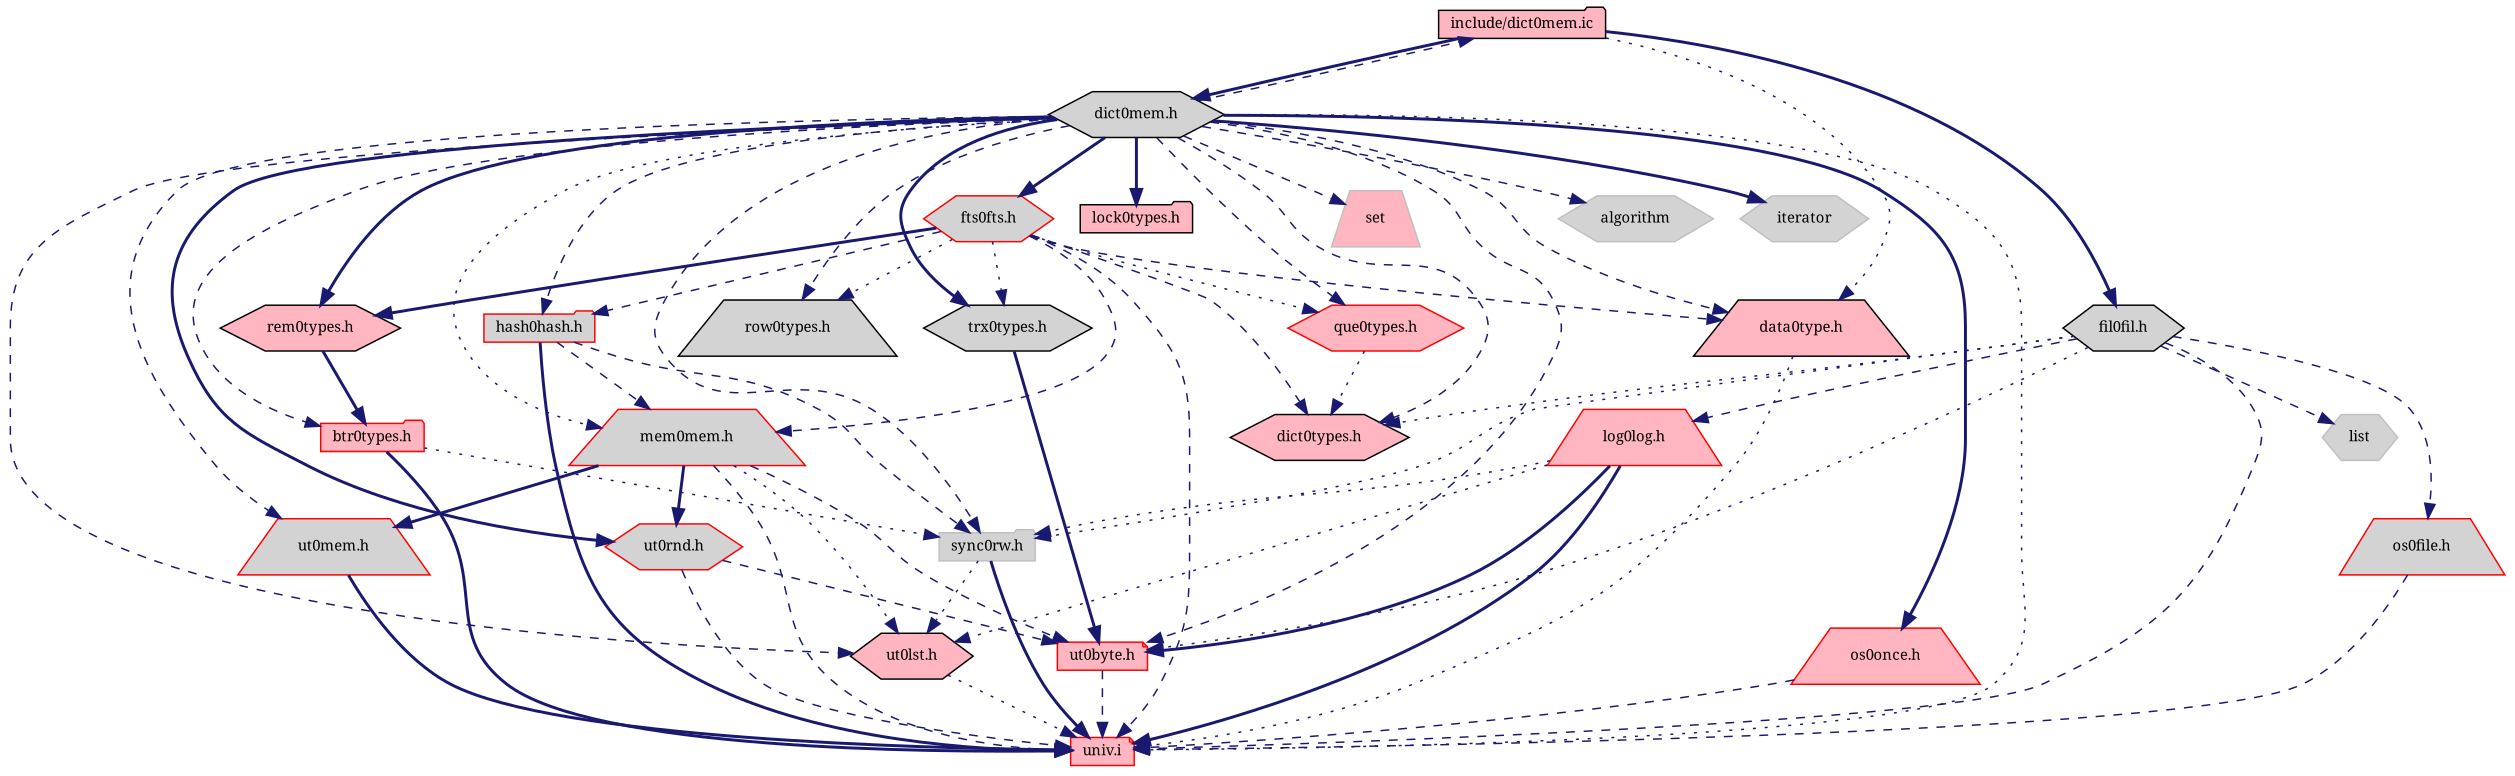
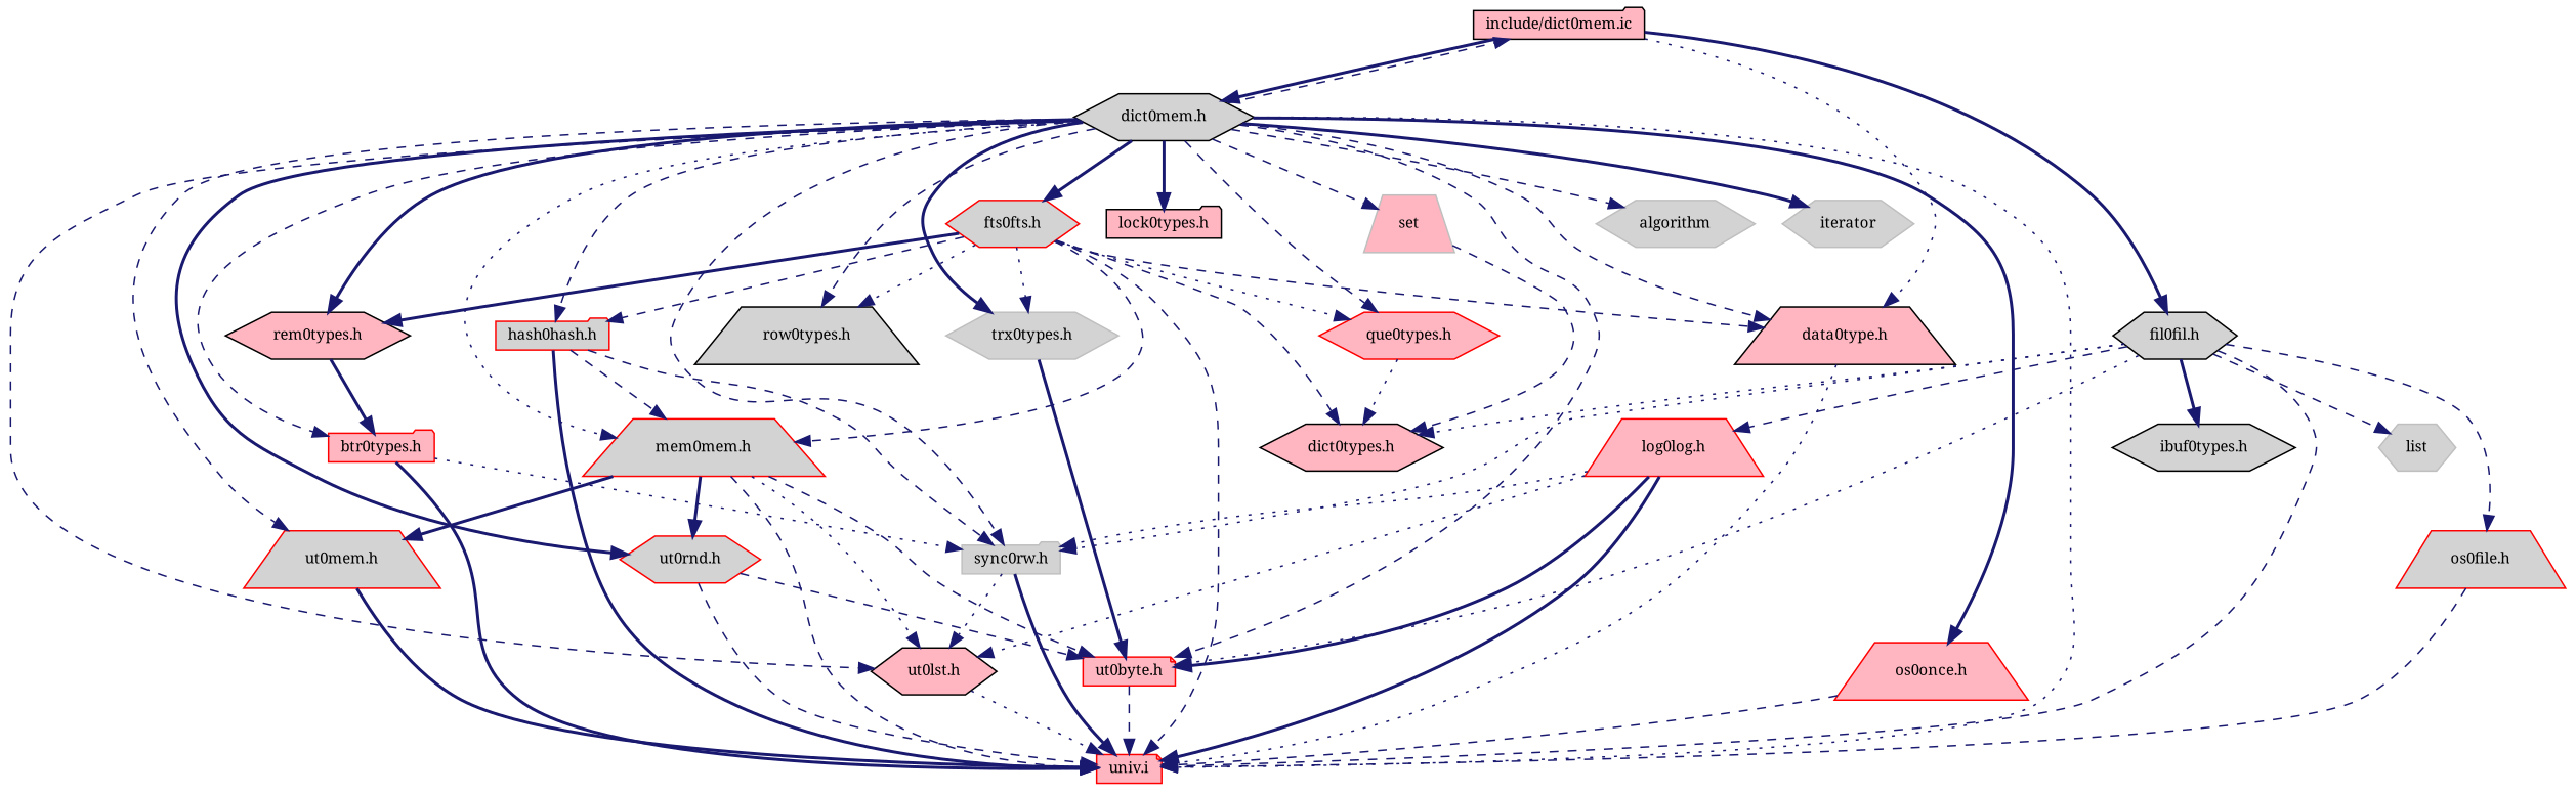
  digraph {
    fontname="Noto Serif"
    node [color=red fillcolor=lightgrey fontname="Noto Serif" fontsize=10 shape=hexagon style=filled]
    edge [color=midnightblue fontname="Noto Serif" fontsize=10 labelfontname=FreeSans labelfontsize=10 style=dashed]
    n1 [color=black fillcolor=lightpink fontcolor=black height=0.2 label="include/dict0mem.ic" shape=folder width=0.4]
    n2 [color=black fillcolor=lightpink height=0.2 label="data0type.h" shape=trapezium width=0.4]
    n3 [color=black height=0.2 label="dict0mem.h" width=0.4]
    n4 [color=black height=0.2 label="fil0fil.h" width=0.4]
    n5 [fillcolor=lightpink height=0.2 label="univ.i" shape=note width=0.4]
    n6 [color=black fillcolor=lightpink height=0.2 label="dict0types.h" width=0.4]
    n7 [height=0.2 label="mem0mem.h" shape=trapezium width=0.4]
    n8 [height=0.2 label="ut0mem.h" shape=trapezium width=0.4]
    n9 [fillcolor=lightpink height=0.2 label="ut0byte.h" shape=note width=0.4]
    n10 [height=0.2 label="ut0rnd.h" width=0.4]
    n11 [color=black fillcolor=lightpink height=0.2 label="ut0lst.h" width=0.4]
    n12 [color=black height=0.2 label="row0types.h" shape=trapezium width=0.4]
    n13 [color=black fillcolor=lightpink height=0.2 label="rem0types.h" width=0.4]
    n14 [fillcolor=lightpink height=0.2 label="btr0types.h" shape=folder width=0.4]
    n15 [color=grey75 height=0.2 label="sync0rw.h" shape=folder width=0.4]
    n16 [color=black fillcolor=lightpink height=0.2 label="lock0types.h" shape=folder width=0.4]
    n17 [fillcolor=lightpink height=0.2 label="que0types.h" width=0.4]
    n18 [height=0.2 label="hash0hash.h" shape=folder width=0.4]
-   n19 [color=black height=0.2 label="trx0types.h" width=0.4]
+   n19 [color=grey75 height=0.2 label="trx0types.h" width=0.4]
    n20 [height=0.2 label="fts0fts.h" width=0.4]
    n21 [fillcolor=lightpink height=0.2 label="os0once.h" shape=trapezium width=0.4]
    n22 [color=grey75 fillcolor=lightpink height=0.2 label=set shape=trapezium width=0.4]
    n23 [color=grey75 height=0.2 label=algorithm width=0.4]
    n24 [color=grey75 height=0.2 label=iterator width=0.4]
    n25 [height=0.2 label="os0file.h" shape=trapezium width=0.4]
+   n26 [color=black height=0.2 label="ibuf0types.h" width=0.4]
    n27 [fillcolor=lightpink height=0.2 label="log0log.h" shape=trapezium width=0.4]
    n28 [color=grey75 height=0.2 label=list width=0.4]
    n1 -> n2 [style=dotted]
    n1 -> n3 [style=bold]
    n1 -> n4 [style=bold]
    n2 -> n5 [style=dotted]
    n3 -> n1
    n3 -> n2
    n3 -> n5 [style=dotted]
-   n3 -> n6
+   n22 -> n6
    n3 -> n7 [style=dotted]
    n3 -> n8
    n3 -> n9
    n3 -> n10 [style=bold]
    n3 -> n11
    n3 -> n12
    n3 -> n13 [style=bold]
    n3 -> n14
    n3 -> n15
    n3 -> n16 [style=bold]
    n3 -> n17
    n3 -> n18
    n3 -> n19 [style=bold]
    n3 -> n20 [style=bold]
    n3 -> n21 [style=bold]
    n3 -> n22
    n3 -> n23
    n3 -> n24 [style=bold]
    n4 -> n5
    n4 -> n6 [style=dotted]
    n4 -> n9 [style=dotted]
    n4 -> n15 [style=dotted]
    n4 -> n25
+   n4 -> n26 [style=bold]
    n4 -> n27
    n4 -> n28
    n7 -> n5
    n7 -> n8 [style=bold]
    n7 -> n9
    n7 -> n10 [style=bold]
    n7 -> n11 [style=dotted]
    n8 -> n5 [style=bold]
    n9 -> n5
    n10 -> n5
    n10 -> n9
    n11 -> n5 [style=dotted]
    n13 -> n14 [style=bold]
    n14 -> n5 [style=bold]
    n14 -> n15 [style=dotted]
    n15 -> n5 [style=bold]
    n15 -> n11 [style=dotted]
    n17 -> n6 [style=dotted]
    n18 -> n5 [style=bold]
    n18 -> n7
    n18 -> n15
    n19 -> n9 [style=bold]
    n20 -> n2
    n20 -> n5
    n20 -> n6
    n20 -> n7
    n20 -> n12 [style=dotted]
    n20 -> n13 [style=bold]
    n20 -> n17 [style=dotted]
    n20 -> n18
    n20 -> n19 [style=dotted]
    n21 -> n5
    n25 -> n5
    n27 -> n5 [style=bold]
    n27 -> n9 [style=bold]
    n27 -> n11 [style=dotted]
    n27 -> n15 [style=dotted]
  }
